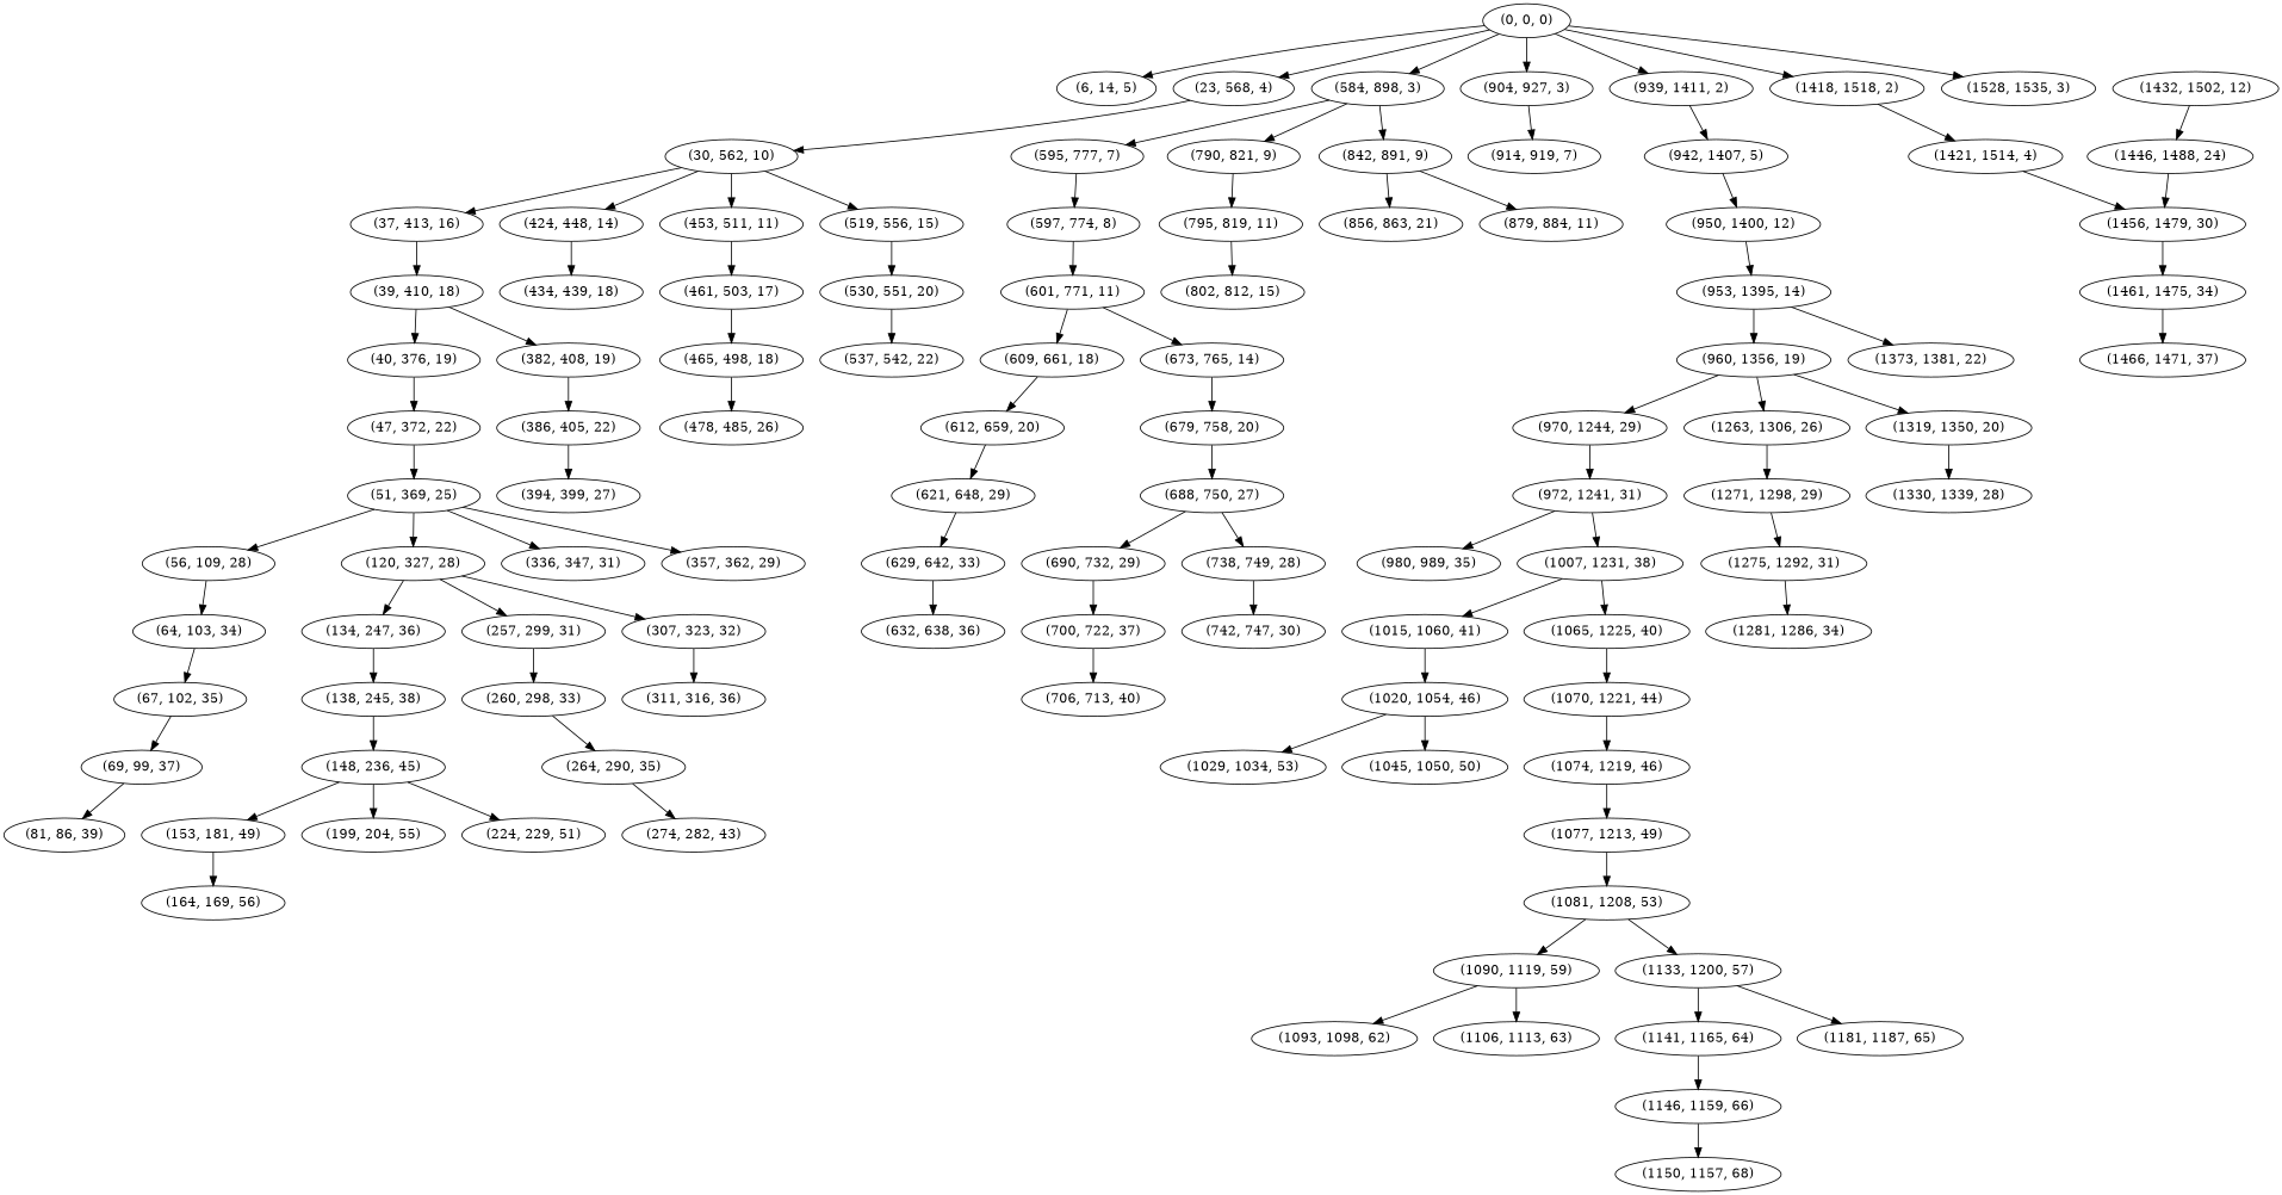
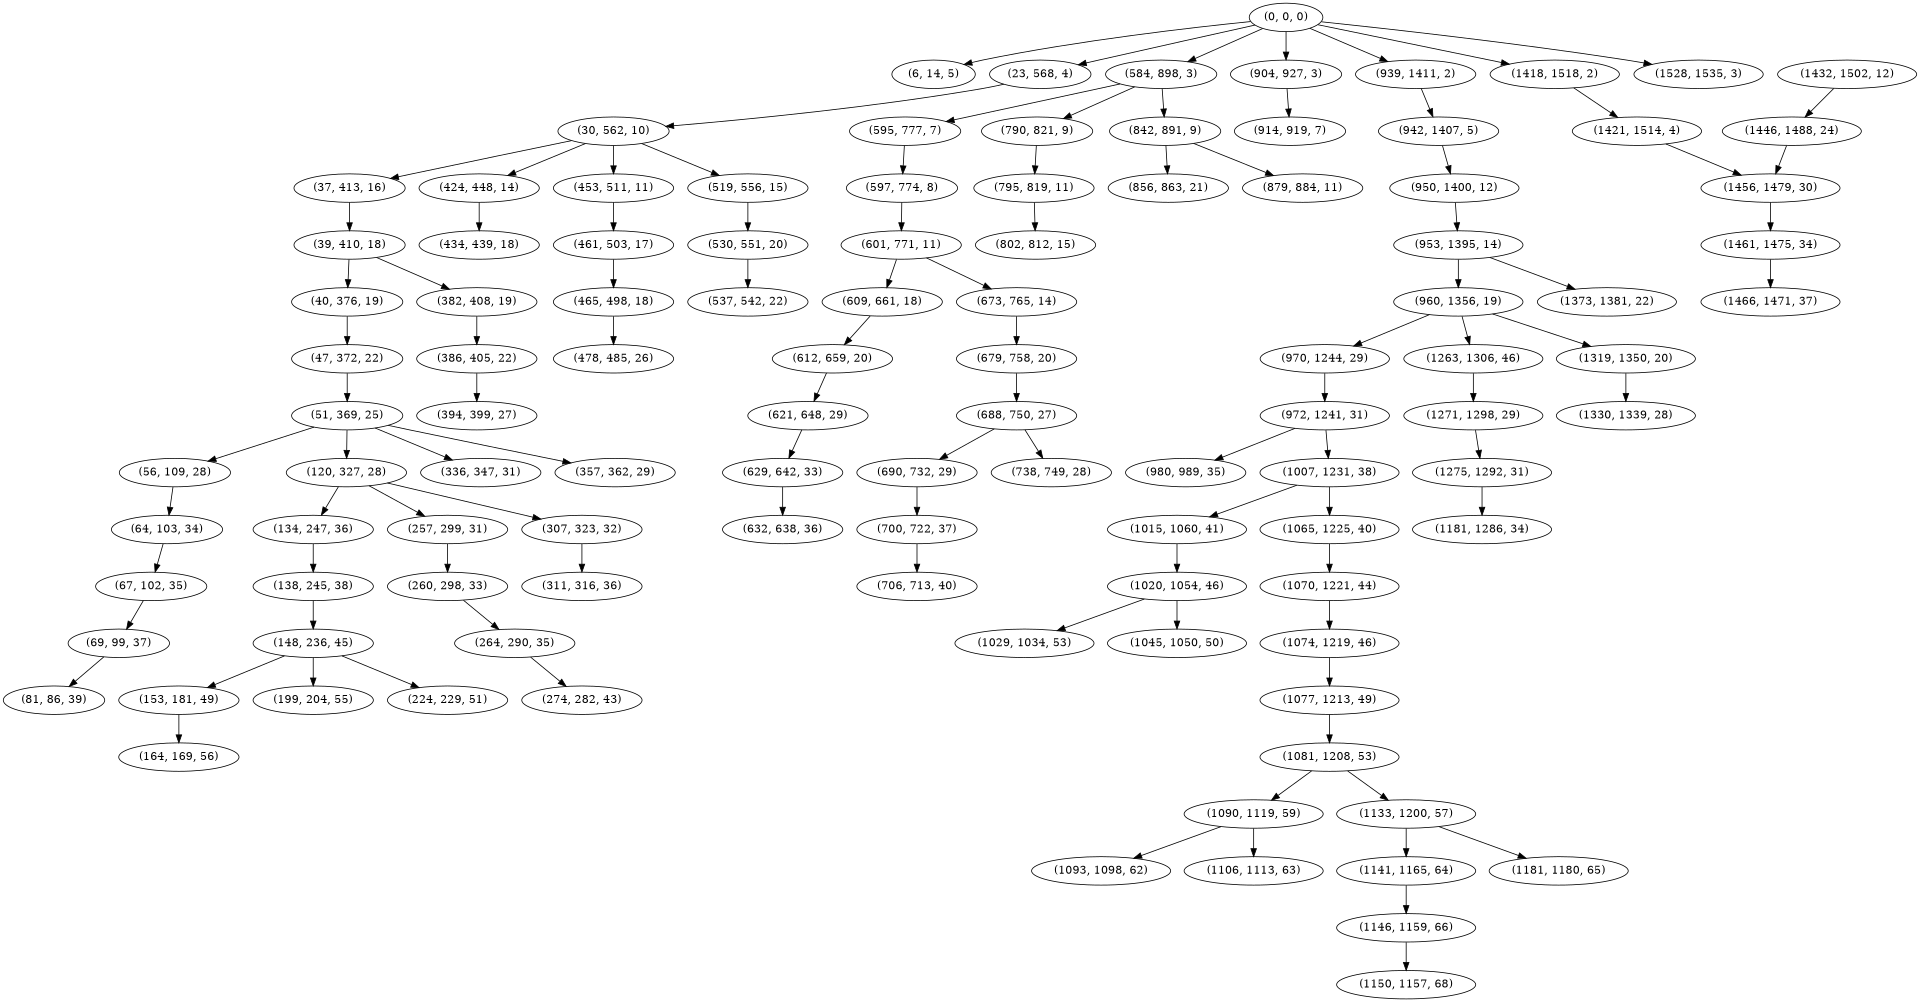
  digraph {
    "(0, 0, 0)"
    "(6, 14, 5)"
    "(23, 568, 4)"
    "(584, 898, 3)"
    "(904, 927, 3)"
    "(939, 1411, 2)"
    "(1418, 1518, 2)"
    "(1528, 1535, 3)"
    "(30, 562, 10)"
    "(595, 777, 7)"
    "(790, 821, 9)"
    "(842, 891, 9)"
    "(914, 919, 7)"
    "(942, 1407, 5)"
    "(1421, 1514, 4)"
    "(37, 413, 16)"
    "(424, 448, 14)"
    "(453, 511, 11)"
    "(519, 556, 15)"
    "(39, 410, 18)"
    "(434, 439, 18)"
    "(461, 503, 17)"
    "(530, 551, 20)"
    "(40, 376, 19)"
    "(382, 408, 19)"
    "(47, 372, 22)"
    "(386, 405, 22)"
    "(51, 369, 25)"
    "(56, 109, 28)"
    "(120, 327, 28)"
    "(336, 347, 31)"
    "(357, 362, 29)"
    "(64, 103, 34)"
    "(134, 247, 36)"
    "(257, 299, 31)"
    "(307, 323, 32)"
    "(67, 102, 35)"
    "(69, 99, 37)"
    "(81, 86, 39)"
    "(138, 245, 38)"
    n41 [label="(260, 298, 33)"]
    "(311, 316, 36)"
    "(148, 236, 45)"
    "(153, 181, 49)"
    "(199, 204, 55)"
    "(224, 229, 51)"
    "(164, 169, 56)"
    "(264, 290, 35)"
    "(274, 282, 43)"
    "(394, 399, 27)"
    "(465, 498, 18)"
    "(478, 485, 26)"
    "(537, 542, 22)"
    "(597, 774, 8)"
    "(795, 819, 11)"
    "(856, 863, 21)"
    "(879, 884, 11)"
    "(601, 771, 11)"
    "(609, 661, 18)"
    "(673, 765, 14)"
    "(612, 659, 20)"
    "(679, 758, 20)"
    "(621, 648, 29)"
    "(629, 642, 33)"
    "(632, 638, 36)"
    "(688, 750, 27)"
    "(690, 732, 29)"
    "(738, 749, 28)"
    "(700, 722, 37)"
-   "(742, 747, 30)"
    "(706, 713, 40)"
    "(802, 812, 15)"
    "(950, 1400, 12)"
    "(953, 1395, 14)"
    "(960, 1356, 19)"
    "(1373, 1381, 22)"
    "(970, 1244, 29)"
-   "(1263, 1306, 26)"
+   "(1263, 1306, 26)" [label="(1263, 1306, 46)"]
    "(1319, 1350, 20)"
    "(972, 1241, 31)"
    "(1271, 1298, 29)"
    "(1330, 1339, 28)"
    "(980, 989, 35)"
    "(1007, 1231, 38)"
    "(1015, 1060, 41)"
    "(1065, 1225, 40)"
    "(1020, 1054, 46)"
    "(1070, 1221, 44)"
    "(1029, 1034, 53)"
    "(1045, 1050, 50)"
    "(1074, 1219, 46)"
    "(1077, 1213, 49)"
    "(1081, 1208, 53)"
    "(1090, 1119, 59)"
    "(1133, 1200, 57)"
    "(1093, 1098, 62)"
    "(1106, 1113, 63)"
    "(1141, 1165, 64)"
-   "(1181, 1187, 65)"
+   "(1181, 1187, 65)" [label="(1181, 1180, 65)"]
    "(1146, 1159, 66)"
    "(1150, 1157, 68)"
    "(1275, 1292, 31)"
-   "(1281, 1286, 34)"
+   "(1281, 1286, 34)" [label="(1181, 1286, 34)"]
    "(1456, 1479, 30)"
    "(1432, 1502, 12)"
    "(1446, 1488, 24)"
    "(1461, 1475, 34)"
    "(1466, 1471, 37)"
    "(0, 0, 0)" -> "(6, 14, 5)"
    "(0, 0, 0)" -> "(23, 568, 4)"
    "(0, 0, 0)" -> "(584, 898, 3)"
    "(0, 0, 0)" -> "(904, 927, 3)"
    "(0, 0, 0)" -> "(939, 1411, 2)"
    "(0, 0, 0)" -> "(1418, 1518, 2)"
    "(0, 0, 0)" -> "(1528, 1535, 3)"
    "(23, 568, 4)" -> "(30, 562, 10)"
    "(584, 898, 3)" -> "(595, 777, 7)"
    "(584, 898, 3)" -> "(790, 821, 9)"
    "(584, 898, 3)" -> "(842, 891, 9)"
    "(904, 927, 3)" -> "(914, 919, 7)"
    "(939, 1411, 2)" -> "(942, 1407, 5)"
    "(1418, 1518, 2)" -> "(1421, 1514, 4)"
    "(30, 562, 10)" -> "(37, 413, 16)"
    "(30, 562, 10)" -> "(424, 448, 14)"
    "(30, 562, 10)" -> "(453, 511, 11)"
    "(30, 562, 10)" -> "(519, 556, 15)"
    "(595, 777, 7)" -> "(597, 774, 8)"
    "(790, 821, 9)" -> "(795, 819, 11)"
    "(842, 891, 9)" -> "(856, 863, 21)"
    "(842, 891, 9)" -> "(879, 884, 11)"
    "(942, 1407, 5)" -> "(950, 1400, 12)"
    "(1421, 1514, 4)" -> "(1456, 1479, 30)"
    "(37, 413, 16)" -> "(39, 410, 18)"
    "(424, 448, 14)" -> "(434, 439, 18)"
    "(453, 511, 11)" -> "(461, 503, 17)"
    "(519, 556, 15)" -> "(530, 551, 20)"
    "(39, 410, 18)" -> "(40, 376, 19)"
    "(39, 410, 18)" -> "(382, 408, 19)"
    "(461, 503, 17)" -> "(465, 498, 18)"
    "(530, 551, 20)" -> "(537, 542, 22)"
    "(40, 376, 19)" -> "(47, 372, 22)"
    "(382, 408, 19)" -> "(386, 405, 22)"
    "(47, 372, 22)" -> "(51, 369, 25)"
    "(386, 405, 22)" -> "(394, 399, 27)"
    "(51, 369, 25)" -> "(56, 109, 28)"
    "(51, 369, 25)" -> "(120, 327, 28)"
    "(51, 369, 25)" -> "(336, 347, 31)"
    "(51, 369, 25)" -> "(357, 362, 29)"
    "(56, 109, 28)" -> "(64, 103, 34)"
    "(120, 327, 28)" -> "(134, 247, 36)"
    "(120, 327, 28)" -> "(257, 299, 31)"
    "(120, 327, 28)" -> "(307, 323, 32)"
    "(64, 103, 34)" -> "(67, 102, 35)"
    "(134, 247, 36)" -> "(138, 245, 38)"
    "(257, 299, 31)" -> n41
    "(307, 323, 32)" -> "(311, 316, 36)"
    "(67, 102, 35)" -> "(69, 99, 37)"
    "(69, 99, 37)" -> "(81, 86, 39)"
    "(138, 245, 38)" -> "(148, 236, 45)"
    n41 -> "(264, 290, 35)"
    "(148, 236, 45)" -> "(153, 181, 49)"
    "(148, 236, 45)" -> "(199, 204, 55)"
    "(148, 236, 45)" -> "(224, 229, 51)"
    "(153, 181, 49)" -> "(164, 169, 56)"
    "(264, 290, 35)" -> "(274, 282, 43)"
    "(465, 498, 18)" -> "(478, 485, 26)"
    "(597, 774, 8)" -> "(601, 771, 11)"
    "(795, 819, 11)" -> "(802, 812, 15)"
    "(601, 771, 11)" -> "(609, 661, 18)"
    "(601, 771, 11)" -> "(673, 765, 14)"
    "(609, 661, 18)" -> "(612, 659, 20)"
    "(673, 765, 14)" -> "(679, 758, 20)"
    "(612, 659, 20)" -> "(621, 648, 29)"
    "(679, 758, 20)" -> "(688, 750, 27)"
    "(621, 648, 29)" -> "(629, 642, 33)"
    "(629, 642, 33)" -> "(632, 638, 36)"
    "(688, 750, 27)" -> "(690, 732, 29)"
    "(688, 750, 27)" -> "(738, 749, 28)"
    "(690, 732, 29)" -> "(700, 722, 37)"
-   "(738, 749, 28)" -> "(742, 747, 30)"
    "(700, 722, 37)" -> "(706, 713, 40)"
    "(950, 1400, 12)" -> "(953, 1395, 14)"
    "(953, 1395, 14)" -> "(960, 1356, 19)"
    "(953, 1395, 14)" -> "(1373, 1381, 22)"
    "(960, 1356, 19)" -> "(970, 1244, 29)"
    "(960, 1356, 19)" -> "(1263, 1306, 26)"
    "(960, 1356, 19)" -> "(1319, 1350, 20)"
    "(970, 1244, 29)" -> "(972, 1241, 31)"
    "(1263, 1306, 26)" -> "(1271, 1298, 29)"
    "(1319, 1350, 20)" -> "(1330, 1339, 28)"
    "(972, 1241, 31)" -> "(980, 989, 35)"
    "(972, 1241, 31)" -> "(1007, 1231, 38)"
    "(1271, 1298, 29)" -> "(1275, 1292, 31)"
    "(1007, 1231, 38)" -> "(1015, 1060, 41)"
    "(1007, 1231, 38)" -> "(1065, 1225, 40)"
    "(1015, 1060, 41)" -> "(1020, 1054, 46)"
    "(1065, 1225, 40)" -> "(1070, 1221, 44)"
    "(1020, 1054, 46)" -> "(1029, 1034, 53)"
    "(1020, 1054, 46)" -> "(1045, 1050, 50)"
    "(1070, 1221, 44)" -> "(1074, 1219, 46)"
    "(1074, 1219, 46)" -> "(1077, 1213, 49)"
    "(1077, 1213, 49)" -> "(1081, 1208, 53)"
    "(1081, 1208, 53)" -> "(1090, 1119, 59)"
    "(1081, 1208, 53)" -> "(1133, 1200, 57)"
    "(1090, 1119, 59)" -> "(1093, 1098, 62)"
    "(1090, 1119, 59)" -> "(1106, 1113, 63)"
    "(1133, 1200, 57)" -> "(1141, 1165, 64)"
    "(1133, 1200, 57)" -> "(1181, 1187, 65)"
    "(1141, 1165, 64)" -> "(1146, 1159, 66)"
    "(1146, 1159, 66)" -> "(1150, 1157, 68)"
    "(1275, 1292, 31)" -> "(1281, 1286, 34)"
    "(1456, 1479, 30)" -> "(1461, 1475, 34)"
    "(1432, 1502, 12)" -> "(1446, 1488, 24)"
    "(1446, 1488, 24)" -> "(1456, 1479, 30)"
    "(1461, 1475, 34)" -> "(1466, 1471, 37)"
  }
